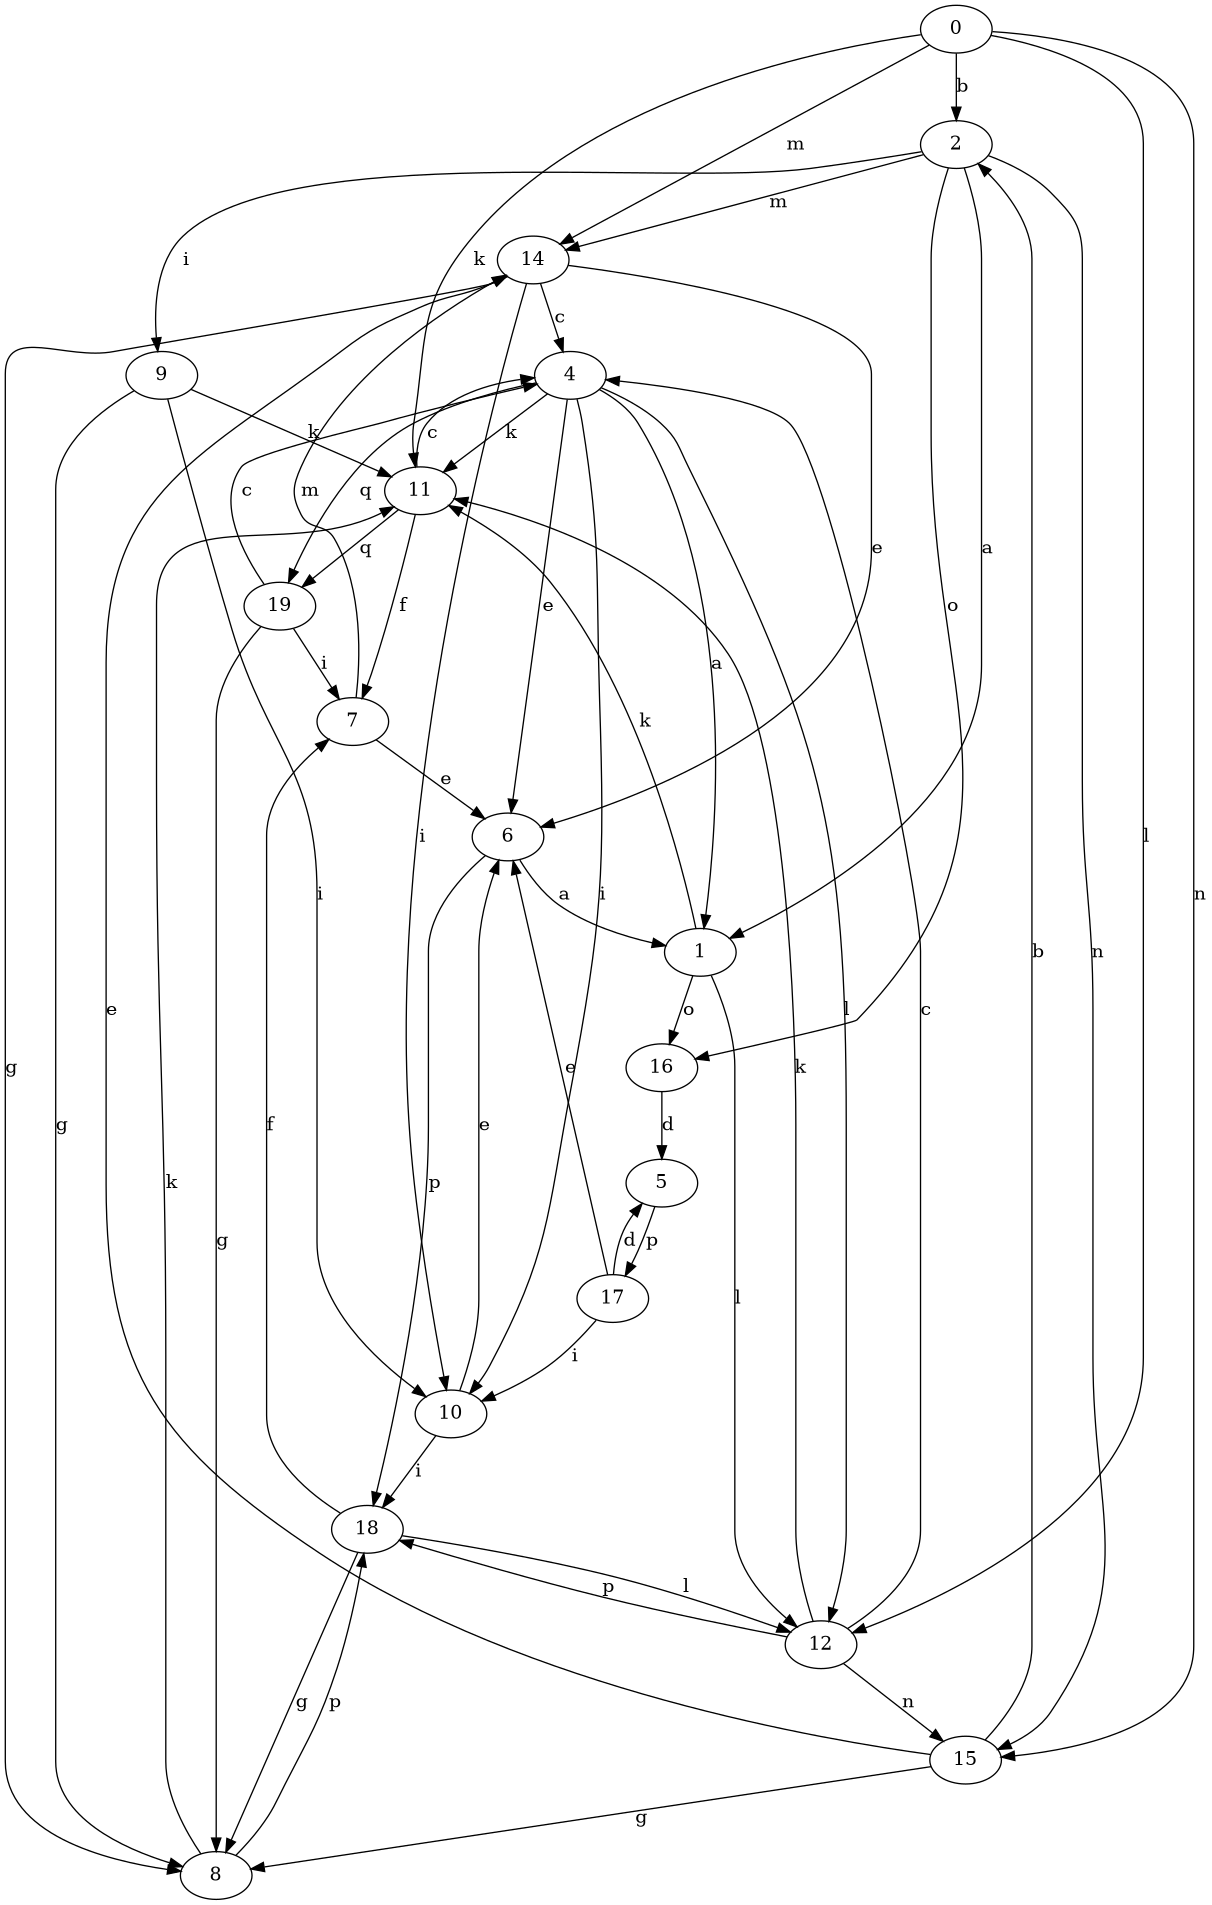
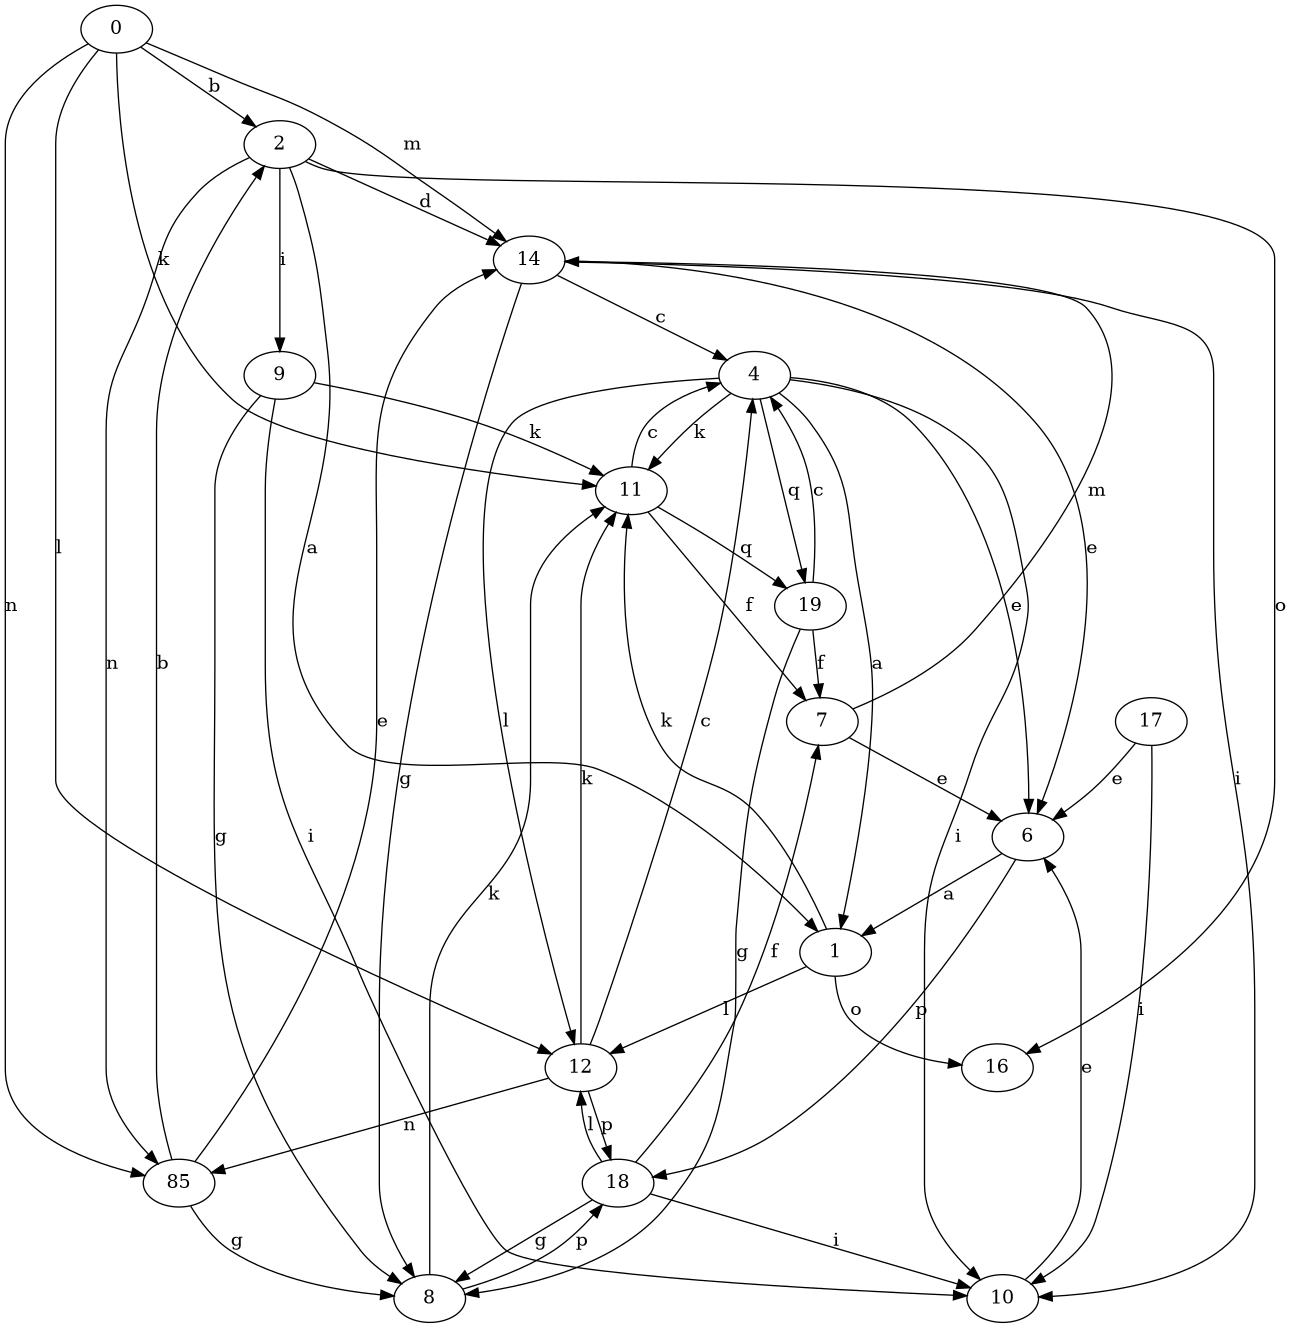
  strict digraph {
    0
    2
    11
    12
    14
-   15
+   15 [label=85]
    1
    16
    9
    4
    19
    7
    18
    6
    10
    8
-   5
    17
    0 -> 2 [label=b]
    0 -> 11 [label=k]
    0 -> 12 [label=l]
    0 -> 14 [label=m]
    0 -> 15 [label=n]
-   2 -> 14 [label=m]
+   2 -> 14 [label=d]
    2 -> 15 [label=n]
    2 -> 1 [label=a]
    2 -> 16 [label=o]
    2 -> 9 [label=i]
    11 -> 4 [label=c]
    11 -> 19 [label=q]
    11 -> 7 [label=f]
    12 -> 11 [label=k]
    12 -> 15 [label=n]
    12 -> 4 [label=c]
    12 -> 18 [label=p]
    14 -> 4 [label=c]
    14 -> 6 [label=e]
    14 -> 10 [label=i]
    14 -> 8 [label=g]
    15 -> 2 [label=b]
    15 -> 14 [label=e]
    15 -> 8 [label=g]
    1 -> 11 [label=k]
    1 -> 12 [label=l]
    1 -> 16 [label=o]
-   16 -> 5 [label=d]
    9 -> 11 [label=k]
    9 -> 10 [label=i]
    9 -> 8 [label=g]
    4 -> 11 [label=k]
    4 -> 12 [label=l]
    4 -> 1 [label=a]
    4 -> 19 [label=q]
    4 -> 6 [label=e]
    4 -> 10 [label=i]
    19 -> 4 [label=c]
-   19 -> 7 [label=i]
+   19 -> 7 [label=f]
    19 -> 8 [label=g]
    7 -> 14 [label=m]
    7 -> 6 [label=e]
    18 -> 12 [label=l]
    18 -> 7 [label=f]
-   10 -> 18 [label=i]
+   18 -> 10 [label=i]
    18 -> 8 [label=g]
    6 -> 1 [label=a]
    6 -> 18 [label=p]
    10 -> 6 [label=e]
    8 -> 11 [label=k]
    8 -> 18 [label=p]
-   5 -> 17 [label=p]
    17 -> 6 [label=e]
    17 -> 10 [label=i]
-   17 -> 5 [label=d]
  }
